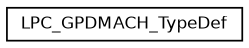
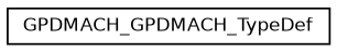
  digraph {
    rankdir=LR
-   n1 [color=black fillcolor=white fontname=Helvetica fontsize=10 height=0.2 label=LPC_GPDMACH_TypeDef shape=record style=filled width=0.4]
+   n1 [color=black fillcolor=white fontname=Helvetica fontsize=10 height=0.2 label=GPDMACH_GPDMACH_TypeDef shape=record style=filled width=0.4]
  }
